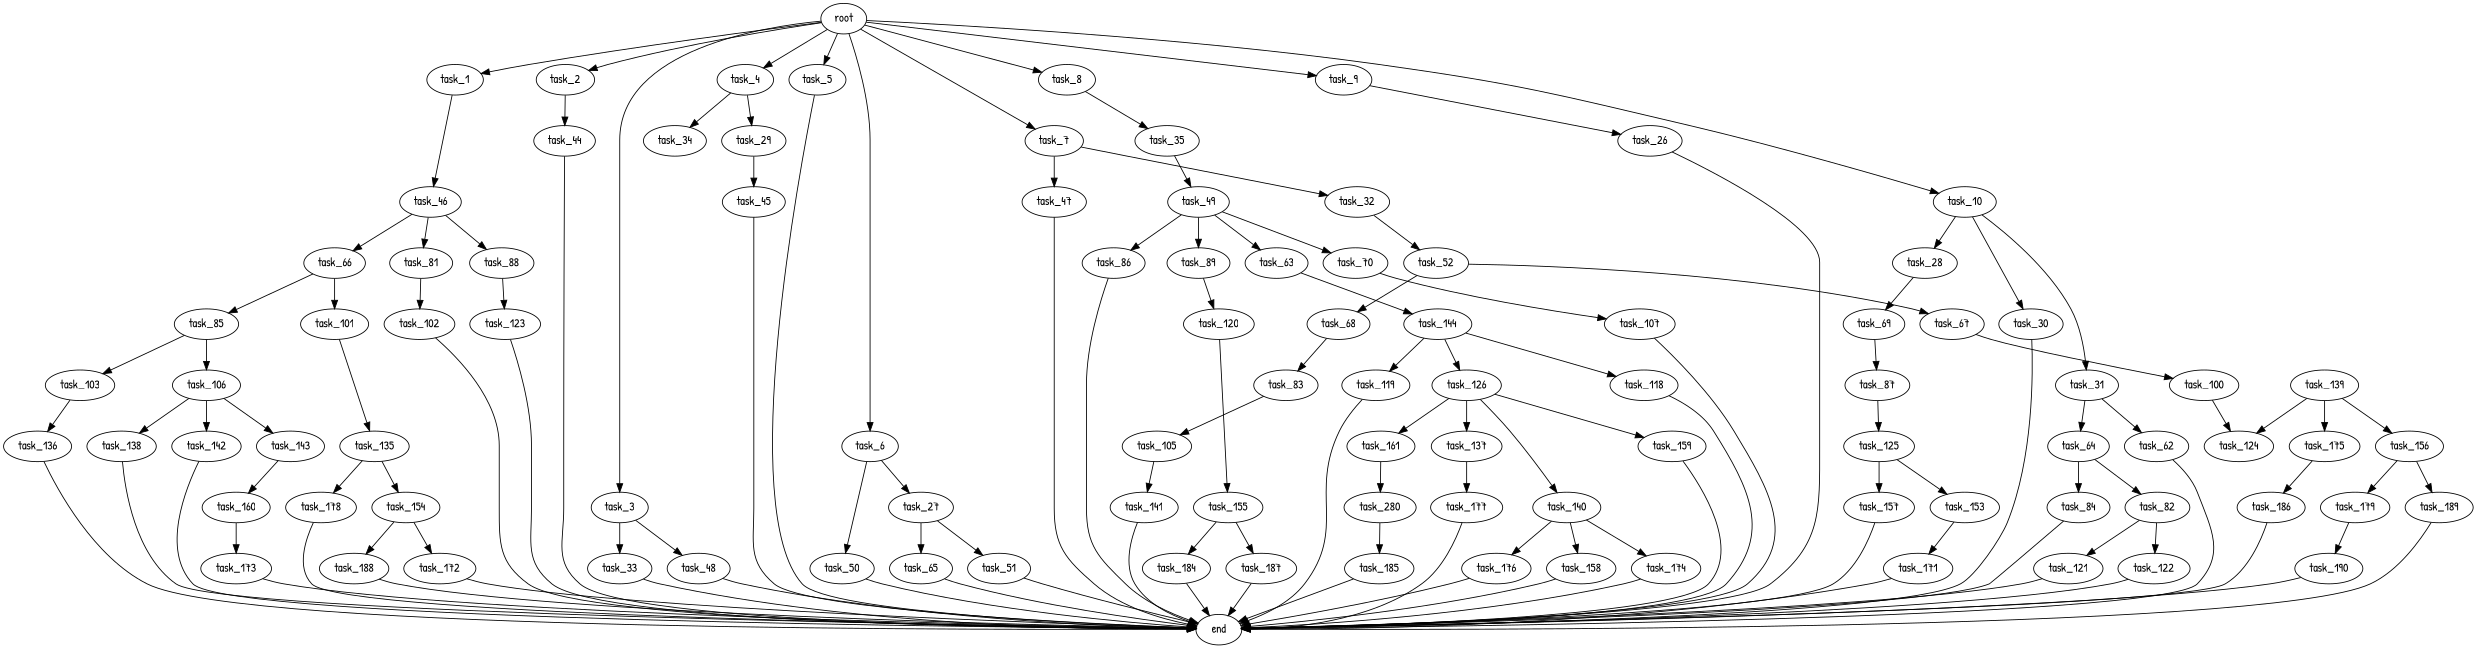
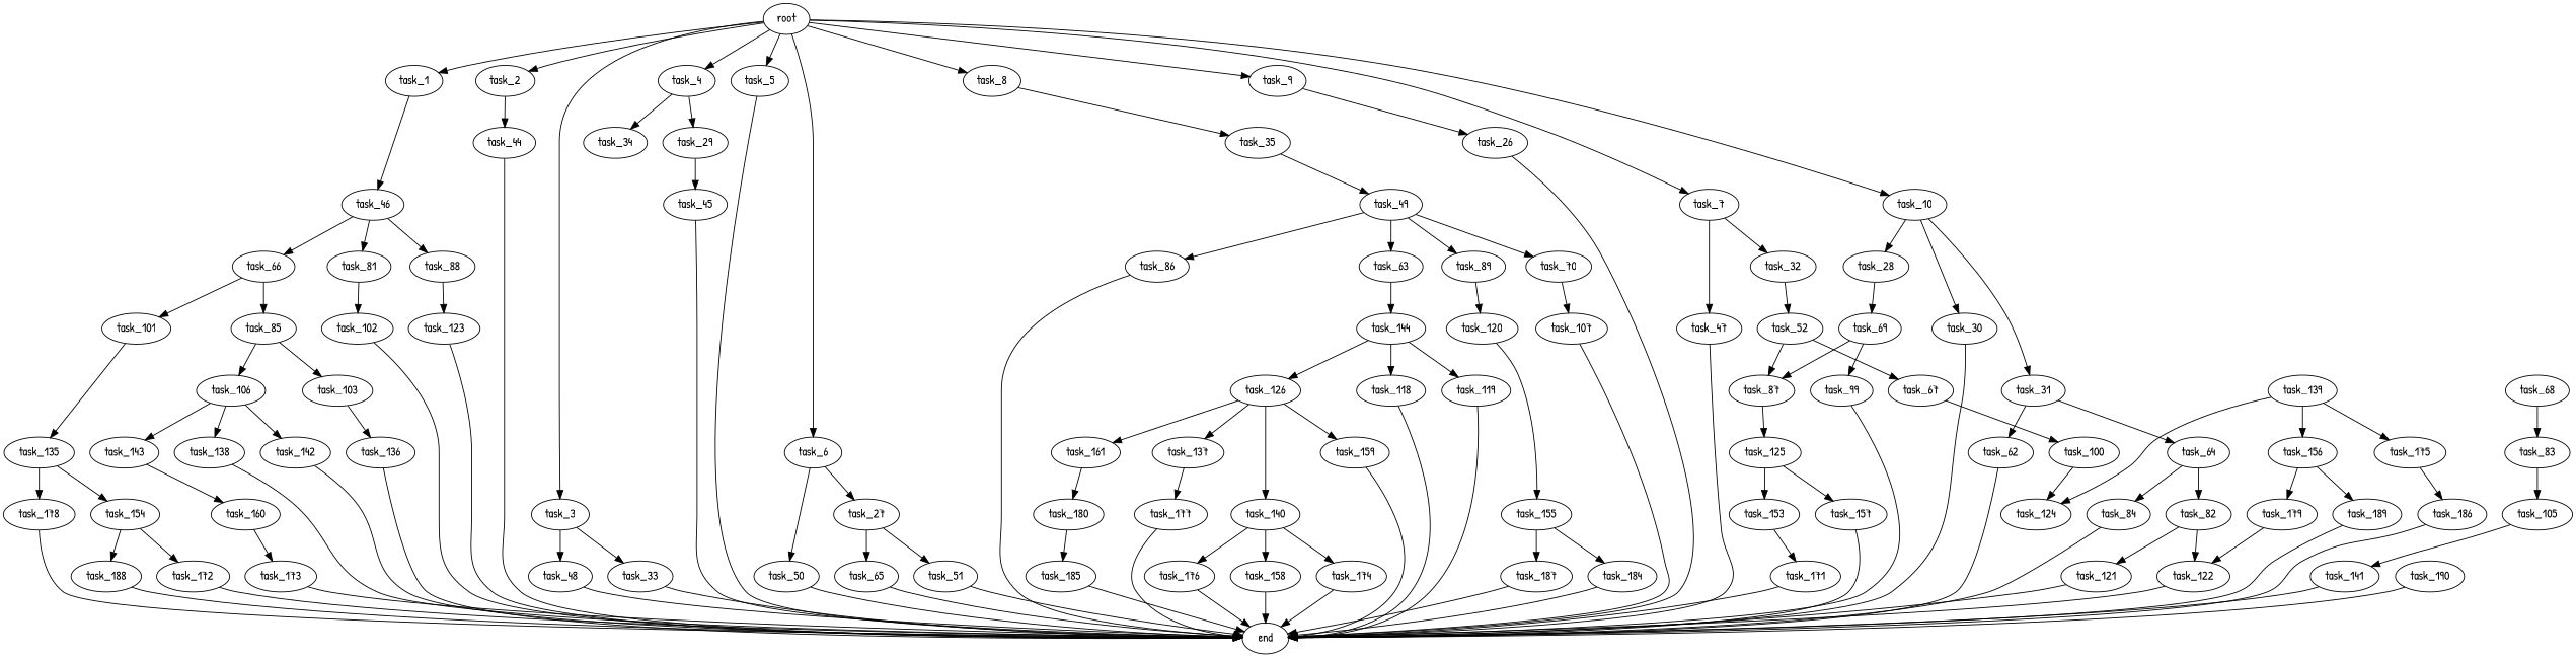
  digraph {
    fontname="Patrick Hand"
    node [fontname="Patrick Hand"]
    edge [fontname="Patrick Hand"]
    root
    task_1
    task_2
    task_3
    task_4
    task_5
    task_6
    task_7
    task_8
    task_9
    task_10
    task_46
    task_44
    task_33
    task_48
    task_29
    task_34
    end
    task_27
    task_50
    task_32
    task_47
    task_35
    task_26
    task_28
    task_30
    task_31
    task_66
    task_81
    task_88
    task_45
    task_51
    task_65
    task_52
    task_49
    task_69
    task_62
    task_64
    task_87
+   task_99
    task_82
    task_84
    task_67
    task_68
    task_63
    task_70
    task_86
    task_89
    task_85
    task_101
    task_102
    task_123
    n53 [label=task_144]
    task_107
    task_120
    task_100
    task_83
    task_118
    task_119
    task_126
    task_121
    task_122
    task_103
    task_106
    task_135
    task_124
    task_105
    task_125
    task_141
    task_136
    task_138
    task_142
    task_143
    task_153
    task_157
    task_155
    task_154
    task_178
    task_137
    task_140
    task_159
    task_161
    task_160
    task_184
    task_187
    task_139
    task_156
    task_175
    task_171
    task_177
    task_158
    task_174
    task_176
-   task_180 [label=task_280]
+   task_180
    task_172
    task_188
    task_179
    task_189
    task_186
    task_173
    task_190
    task_185
    root -> task_1
    root -> task_2
    root -> task_3
    root -> task_4
    root -> task_5
    root -> task_6
    root -> task_7
    root -> task_8
    root -> task_9
    root -> task_10
    task_1 -> task_46
    task_2 -> task_44
    task_3 -> task_33
    task_3 -> task_48
    task_4 -> task_29
    task_4 -> task_34
    task_5 -> end
    task_6 -> task_27
    task_6 -> task_50
    task_7 -> task_32
    task_7 -> task_47
    task_8 -> task_35
    task_9 -> task_26
    task_10 -> task_28
    task_10 -> task_30
    task_10 -> task_31
    task_46 -> task_66
    task_46 -> task_81
    task_46 -> task_88
    task_44 -> end
    task_33 -> end
    task_48 -> end
    task_29 -> task_45
    task_27 -> task_51
    task_27 -> task_65
    task_50 -> end
    task_32 -> task_52
    task_47 -> end
    task_35 -> task_49
    task_26 -> end
    task_28 -> task_69
    task_30 -> end
    task_31 -> task_62
    task_31 -> task_64
    task_66 -> task_85
    task_66 -> task_101
    task_81 -> task_102
    task_88 -> task_123
    task_45 -> end
    task_51 -> end
    task_65 -> end
    task_52 -> task_67
-   task_52 -> task_68
+   task_52 -> task_87
    task_49 -> task_63
    task_49 -> task_70
    task_49 -> task_86
    task_49 -> task_89
    task_69 -> task_87
+   task_69 -> task_99
    task_62 -> end
    task_64 -> task_82
    task_64 -> task_84
    task_87 -> task_125
+   task_99 -> end
    task_82 -> task_121
    task_82 -> task_122
    task_84 -> end
    task_67 -> task_100
    task_68 -> task_83
    task_63 -> n53
    task_70 -> task_107
    task_86 -> end
    task_89 -> task_120
    task_85 -> task_103
    task_85 -> task_106
    task_101 -> task_135
    task_102 -> end
    task_123 -> end
    n53 -> task_118
    n53 -> task_119
    n53 -> task_126
    task_107 -> end
    task_120 -> task_155
    task_100 -> task_124
    task_83 -> task_105
    task_118 -> end
    task_119 -> end
    task_126 -> task_137
    task_126 -> task_140
    task_126 -> task_159
    task_126 -> task_161
    task_121 -> end
    task_122 -> end
    task_103 -> task_136
    task_106 -> task_138
    task_106 -> task_142
    task_106 -> task_143
    task_135 -> task_154
    task_135 -> task_178
    task_105 -> task_141
    task_125 -> task_153
    task_125 -> task_157
    task_141 -> end
    task_136 -> end
    task_138 -> end
    task_142 -> end
    task_143 -> task_160
    task_153 -> task_171
    task_157 -> end
    task_155 -> task_184
    task_155 -> task_187
    task_154 -> task_172
    task_154 -> task_188
    task_178 -> end
    task_137 -> task_177
    task_140 -> task_158
    task_140 -> task_174
    task_140 -> task_176
    task_159 -> end
    task_161 -> task_180
    task_160 -> task_173
    task_184 -> end
    task_187 -> end
    task_139 -> task_124
    task_139 -> task_156
    task_139 -> task_175
    task_156 -> task_179
    task_156 -> task_189
    task_175 -> task_186
    task_171 -> end
    task_177 -> end
    task_158 -> end
    task_174 -> end
    task_176 -> end
    task_180 -> task_185
    task_172 -> end
    task_188 -> end
-   task_179 -> task_190
+   task_179 -> task_122
    task_189 -> end
    task_186 -> end
    task_173 -> end
    task_190 -> end
    task_185 -> end
  }
